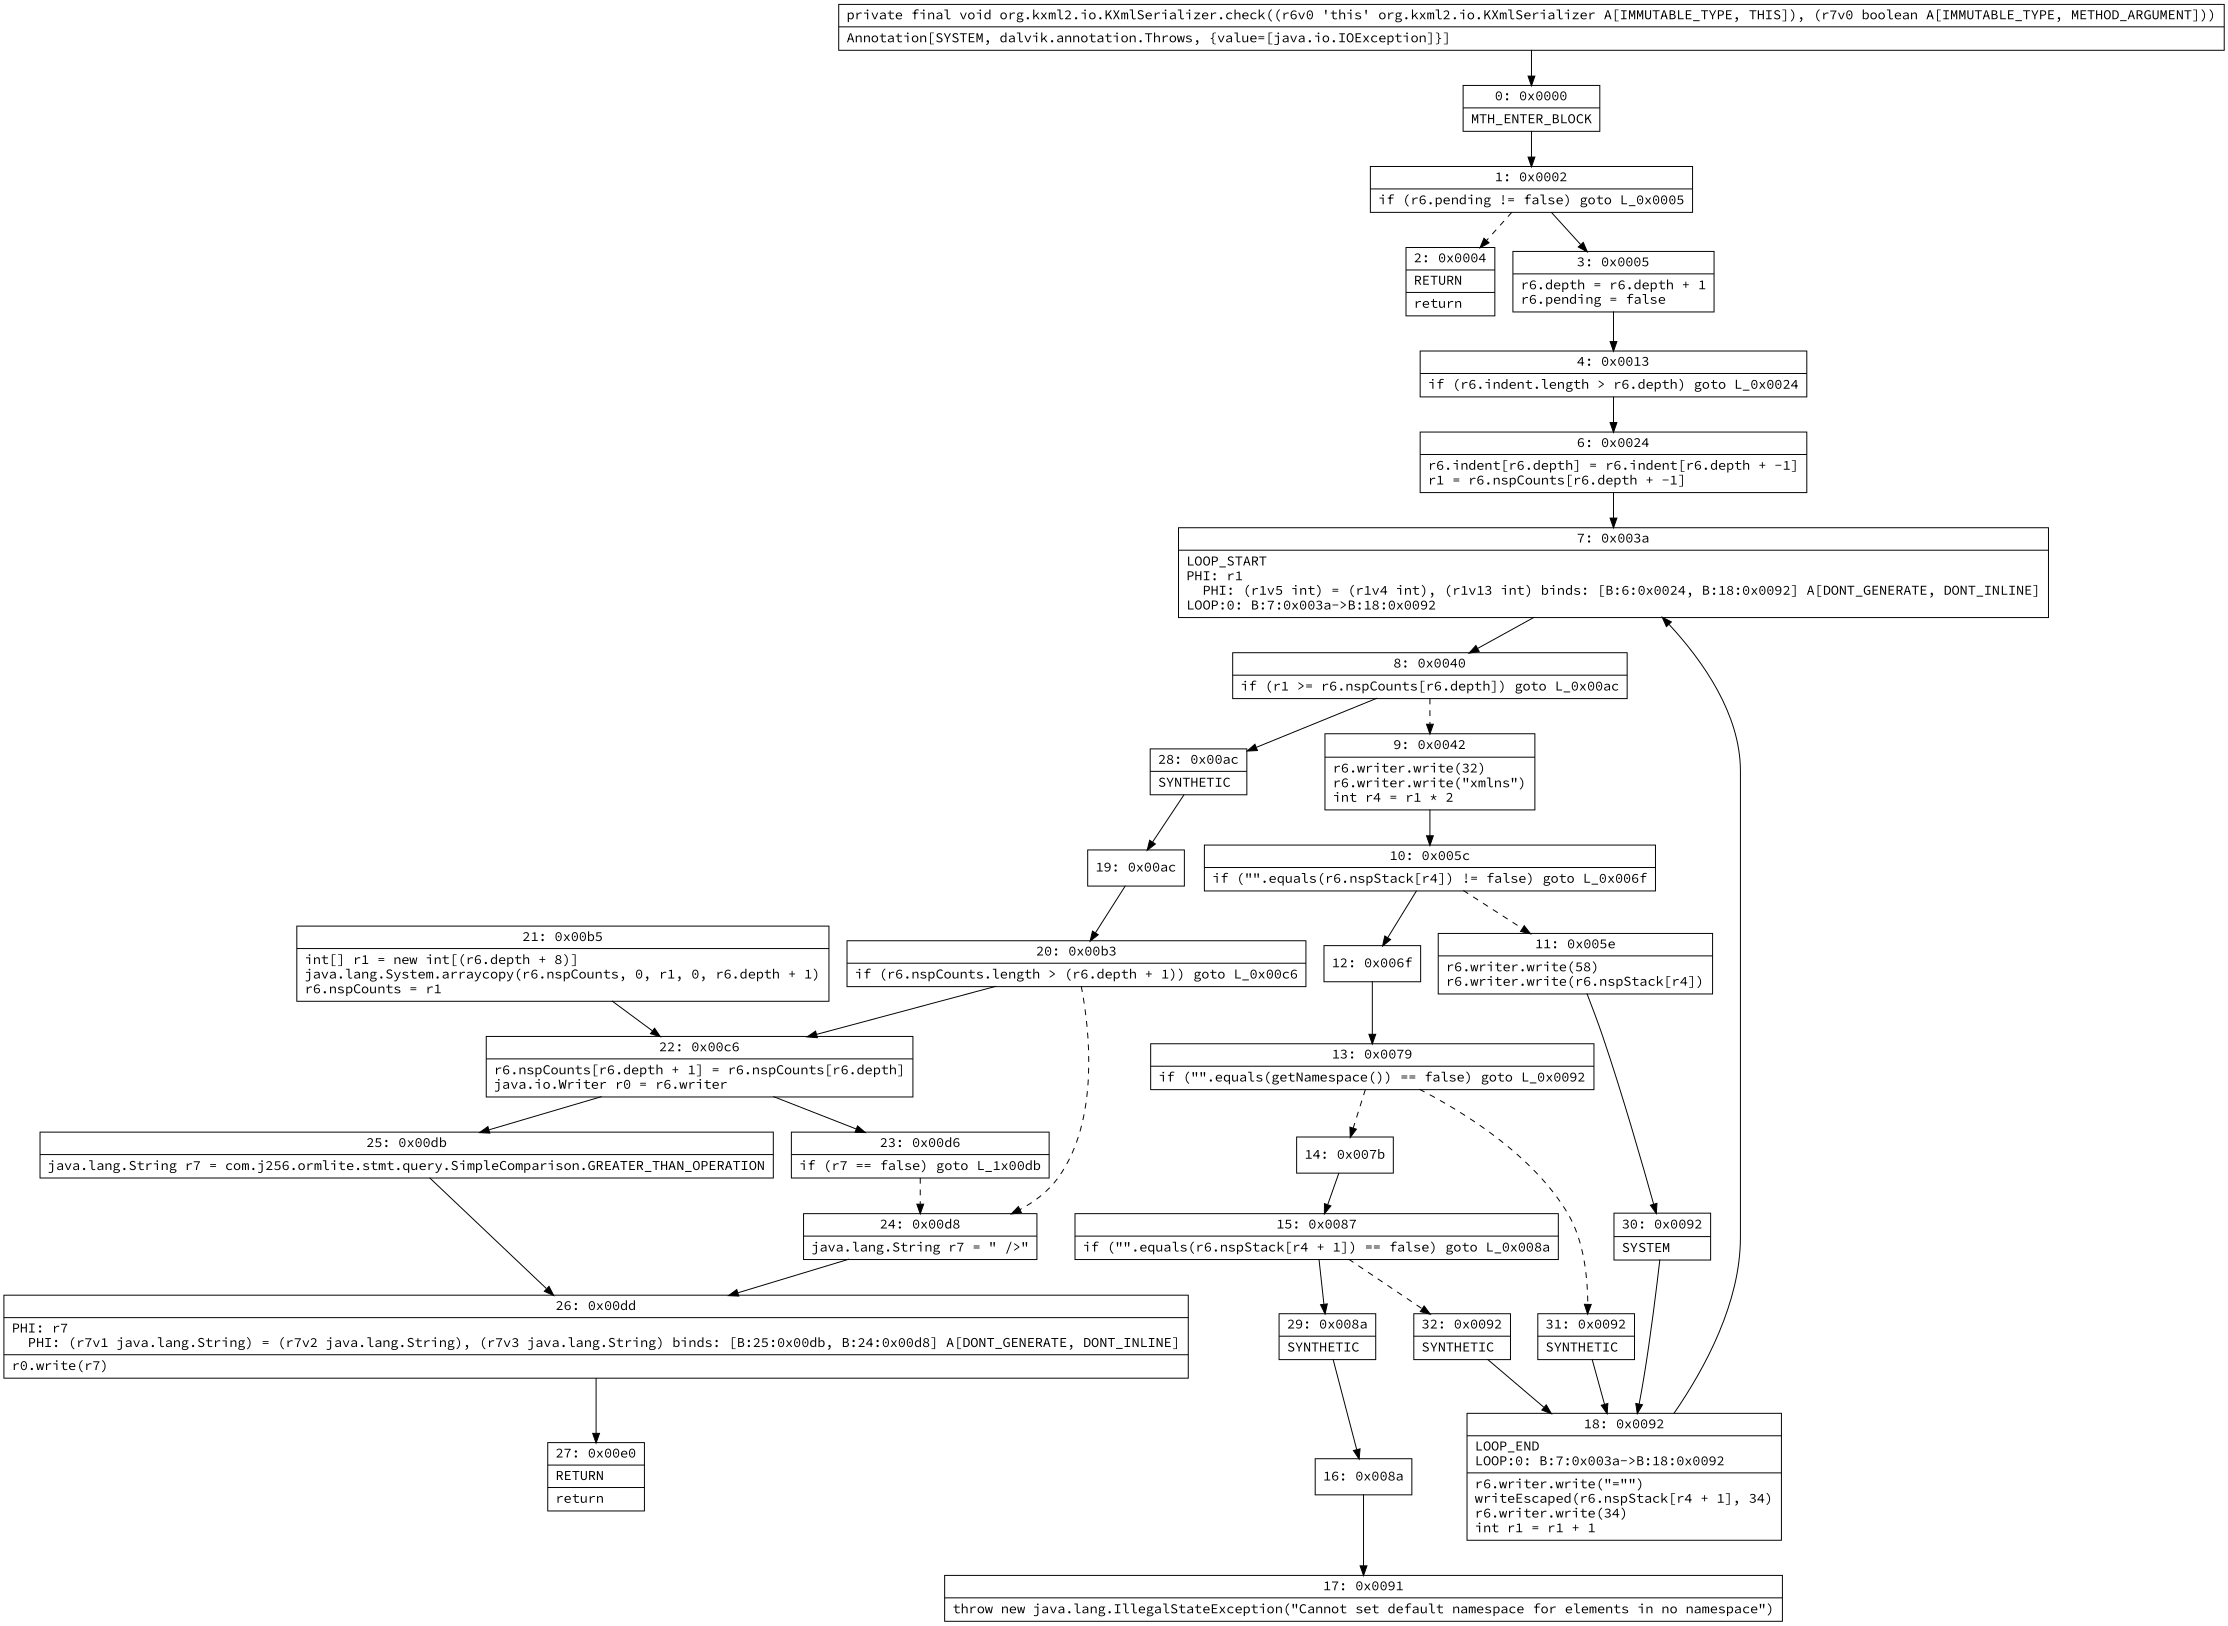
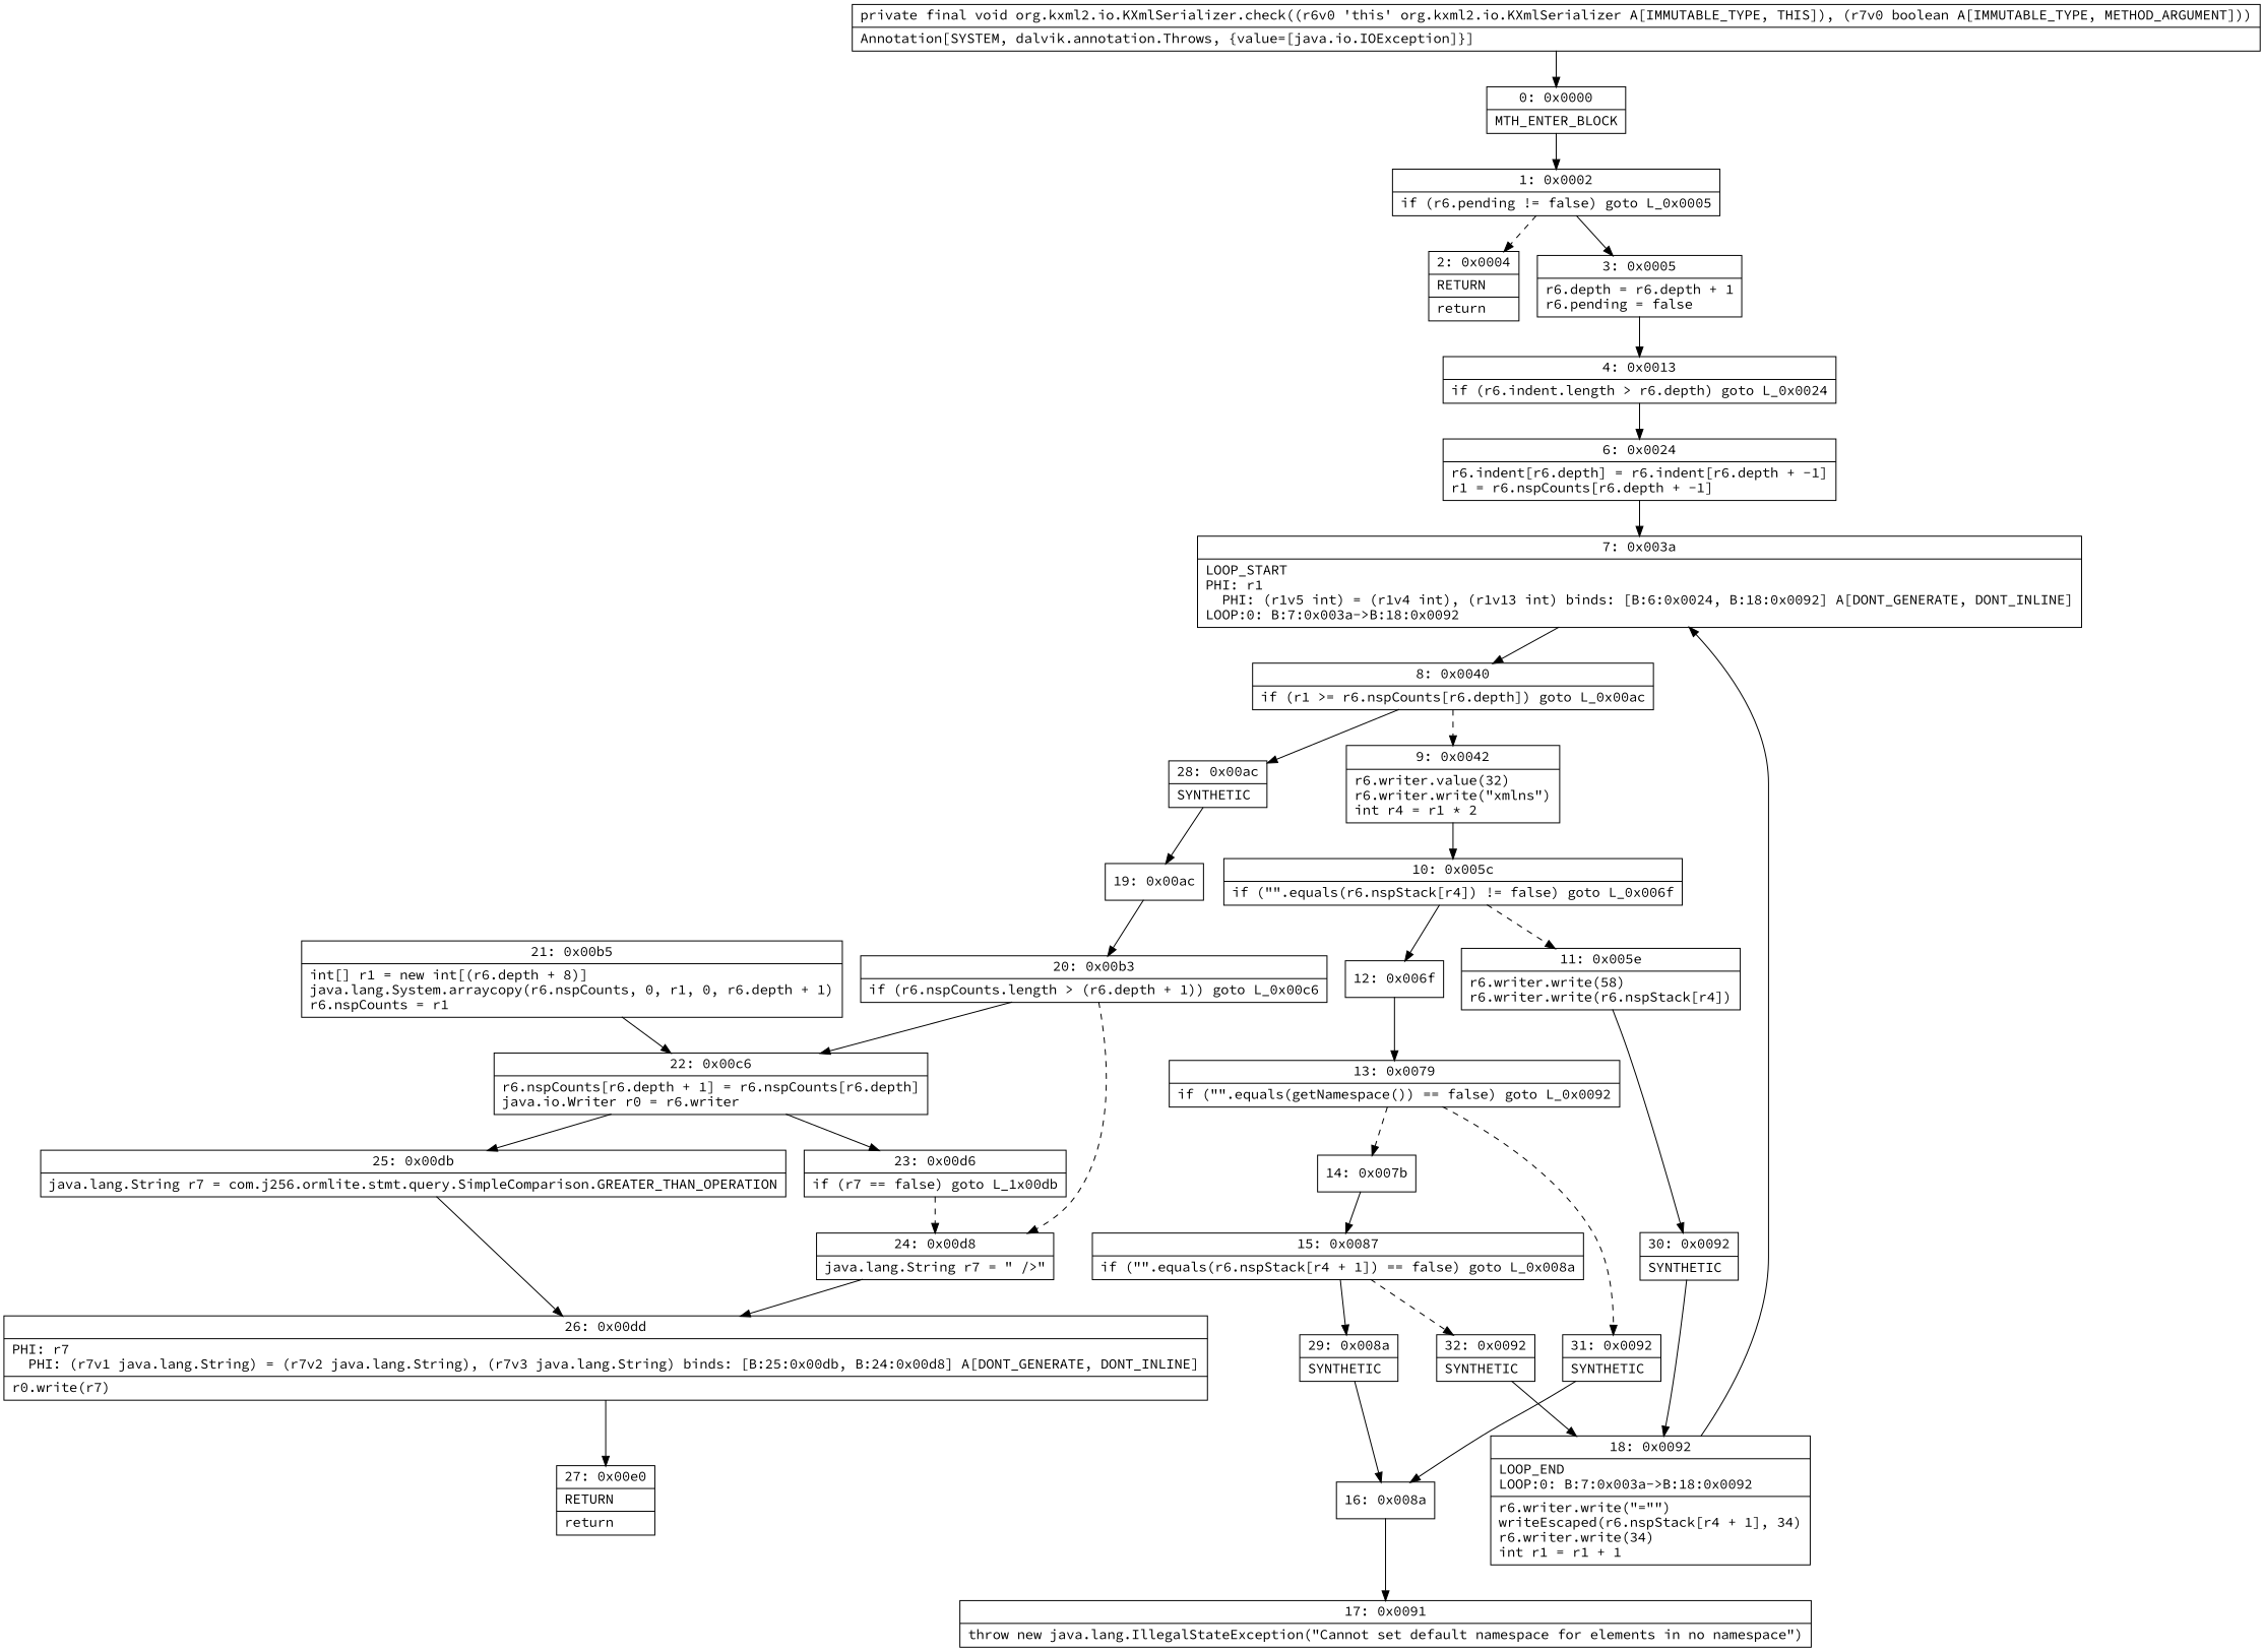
  digraph {
    fontname="Source Code Pro"
    node [fontname="Source Code Pro" shape=record]
    edge [fontname="Source Code Pro"]
    n1 [label="{0\:\ 0x0000|MTH_ENTER_BLOCK\l}"]
    n2 [label="{1\:\ 0x0002|if (r6.pending != false) goto L_0x0005\l}"]
    n3 [label="{2\:\ 0x0004|RETURN\l|return\l}"]
    n4 [label="{3\:\ 0x0005|r6.depth = r6.depth + 1\lr6.pending = false\l}"]
    n5 [label="{4\:\ 0x0013|if (r6.indent.length \> r6.depth) goto L_0x0024\l}"]
    n6 [label="{6\:\ 0x0024|r6.indent[r6.depth] = r6.indent[r6.depth + \-1]\lr1 = r6.nspCounts[r6.depth + \-1]\l}"]
    n7 [label="{7\:\ 0x003a|LOOP_START\lPHI: r1 \l  PHI: (r1v5 int) = (r1v4 int), (r1v13 int) binds: [B:6:0x0024, B:18:0x0092] A[DONT_GENERATE, DONT_INLINE]\lLOOP:0: B:7:0x003a\-\>B:18:0x0092\l}"]
    n8 [label="{8\:\ 0x0040|if (r1 \>= r6.nspCounts[r6.depth]) goto L_0x00ac\l}"]
-   n9 [label="{9\:\ 0x0042|r6.writer.write(32)\lr6.writer.write(\"xmlns\")\lint r4 = r1 * 2\l}"]
+   n9 [label="{9\:\ 0x0042|r6.writer.value(32)\lr6.writer.write(\"xmlns\")\lint r4 = r1 * 2\l}"]
    n10 [label="{28\:\ 0x00ac|SYNTHETIC\l}"]
    n11 [label="{10\:\ 0x005c|if (\"\".equals(r6.nspStack[r4]) != false) goto L_0x006f\l}"]
    n12 [label="{19\:\ 0x00ac}"]
    n13 [label="{11\:\ 0x005e|r6.writer.write(58)\lr6.writer.write(r6.nspStack[r4])\l}"]
    n14 [label="{12\:\ 0x006f}"]
-   n15 [label="{30\:\ 0x0092|SYSTEM\l}"]
+   n15 [label="{30\:\ 0x0092|SYNTHETIC\l}"]
    n16 [label="{13\:\ 0x0079|if (\"\".equals(getNamespace()) == false) goto L_0x0092\l}"]
    n17 [label="{18\:\ 0x0092|LOOP_END\lLOOP:0: B:7:0x003a\-\>B:18:0x0092\l|r6.writer.write(\"=\"\")\lwriteEscaped(r6.nspStack[r4 + 1], 34)\lr6.writer.write(34)\lint r1 = r1 + 1\l}"]
    n18 [label="{14\:\ 0x007b}"]
    n19 [label="{31\:\ 0x0092|SYNTHETIC\l}"]
    n20 [label="{15\:\ 0x0087|if (\"\".equals(r6.nspStack[r4 + 1]) == false) goto L_0x008a\l}"]
    n21 [label="{29\:\ 0x008a|SYNTHETIC\l}"]
    n22 [label="{32\:\ 0x0092|SYNTHETIC\l}"]
    n23 [label="{16\:\ 0x008a}"]
    n24 [label="{17\:\ 0x0091|throw new java.lang.IllegalStateException(\"Cannot set default namespace for elements in no namespace\")\l}"]
    n25 [label="{20\:\ 0x00b3|if (r6.nspCounts.length \> (r6.depth + 1)) goto L_0x00c6\l}"]
    n26 [label="{22\:\ 0x00c6|r6.nspCounts[r6.depth + 1] = r6.nspCounts[r6.depth]\ljava.io.Writer r0 = r6.writer\l}"]
    n27 [label="{24\:\ 0x00d8|java.lang.String r7 = \" \/\>\"\l}"]
    n28 [label="{21\:\ 0x00b5|int[] r1 = new int[(r6.depth + 8)]\ljava.lang.System.arraycopy(r6.nspCounts, 0, r1, 0, r6.depth + 1)\lr6.nspCounts = r1\l}"]
    n29 [label="{23\:\ 0x00d6|if (r7 == false) goto L_1x00db\l}"]
    n30 [label="{25\:\ 0x00db|java.lang.String r7 = com.j256.ormlite.stmt.query.SimpleComparison.GREATER_THAN_OPERATION\l}"]
    n31 [label="{26\:\ 0x00dd|PHI: r7 \l  PHI: (r7v1 java.lang.String) = (r7v2 java.lang.String), (r7v3 java.lang.String) binds: [B:25:0x00db, B:24:0x00d8] A[DONT_GENERATE, DONT_INLINE]\l|r0.write(r7)\l}"]
    n32 [label="{27\:\ 0x00e0|RETURN\l|return\l}"]
    n33 [label="{private final void org.kxml2.io.KXmlSerializer.check((r6v0 'this' org.kxml2.io.KXmlSerializer A[IMMUTABLE_TYPE, THIS]), (r7v0 boolean A[IMMUTABLE_TYPE, METHOD_ARGUMENT]))  | Annotation[SYSTEM, dalvik.annotation.Throws, \{value=[java.io.IOException]\}]\l}"]
    n1 -> n2
    n2 -> n3 [style=dashed]
    n2 -> n4
    n4 -> n5
    n5 -> n6
    n6 -> n7
    n7 -> n8
    n8 -> n9 [style=dashed]
    n8 -> n10
    n9 -> n11
    n10 -> n12
    n11 -> n13 [style=dashed]
    n11 -> n14
    n12 -> n25
    n13 -> n15
    n14 -> n16
    n15 -> n17
    n16 -> n18 [style=dashed]
    n16 -> n19 [style=dashed]
    n17 -> n7
    n18 -> n20
-   n19 -> n17
+   n19 -> n23
    n20 -> n21
    n20 -> n22 [style=dashed]
    n21 -> n23
    n22 -> n17
    n23 -> n24
    n25 -> n26
    n25 -> n27 [style=dashed]
    n26 -> n29
    n26 -> n30
    n27 -> n31
    n28 -> n26
    n29 -> n27 [style=dashed]
    n30 -> n31
    n31 -> n32
    n33 -> n1
  }
